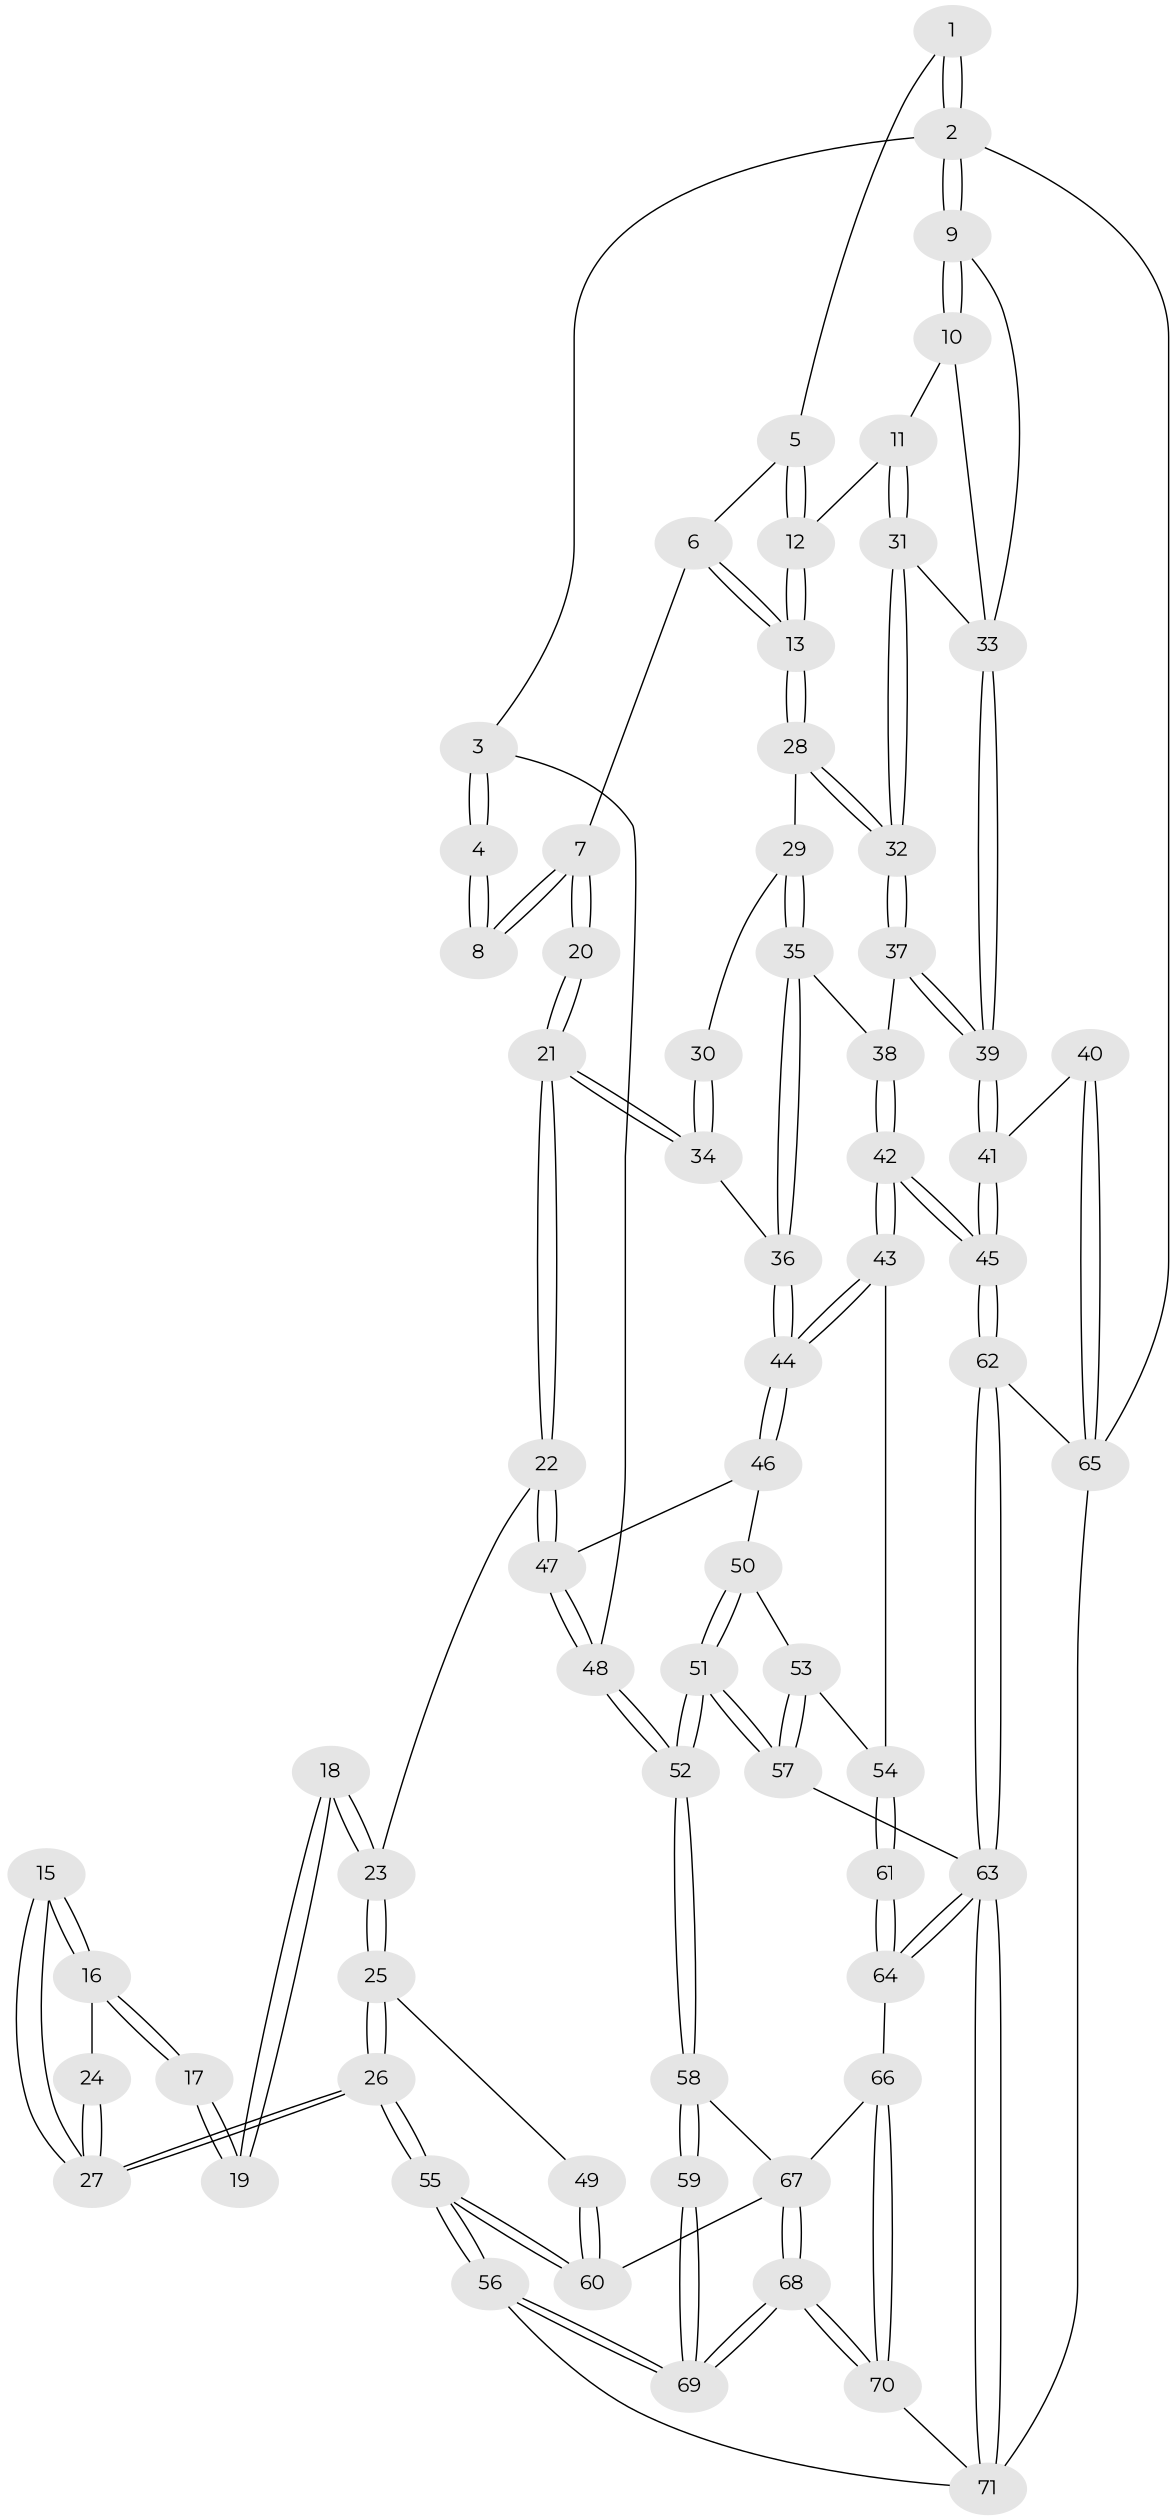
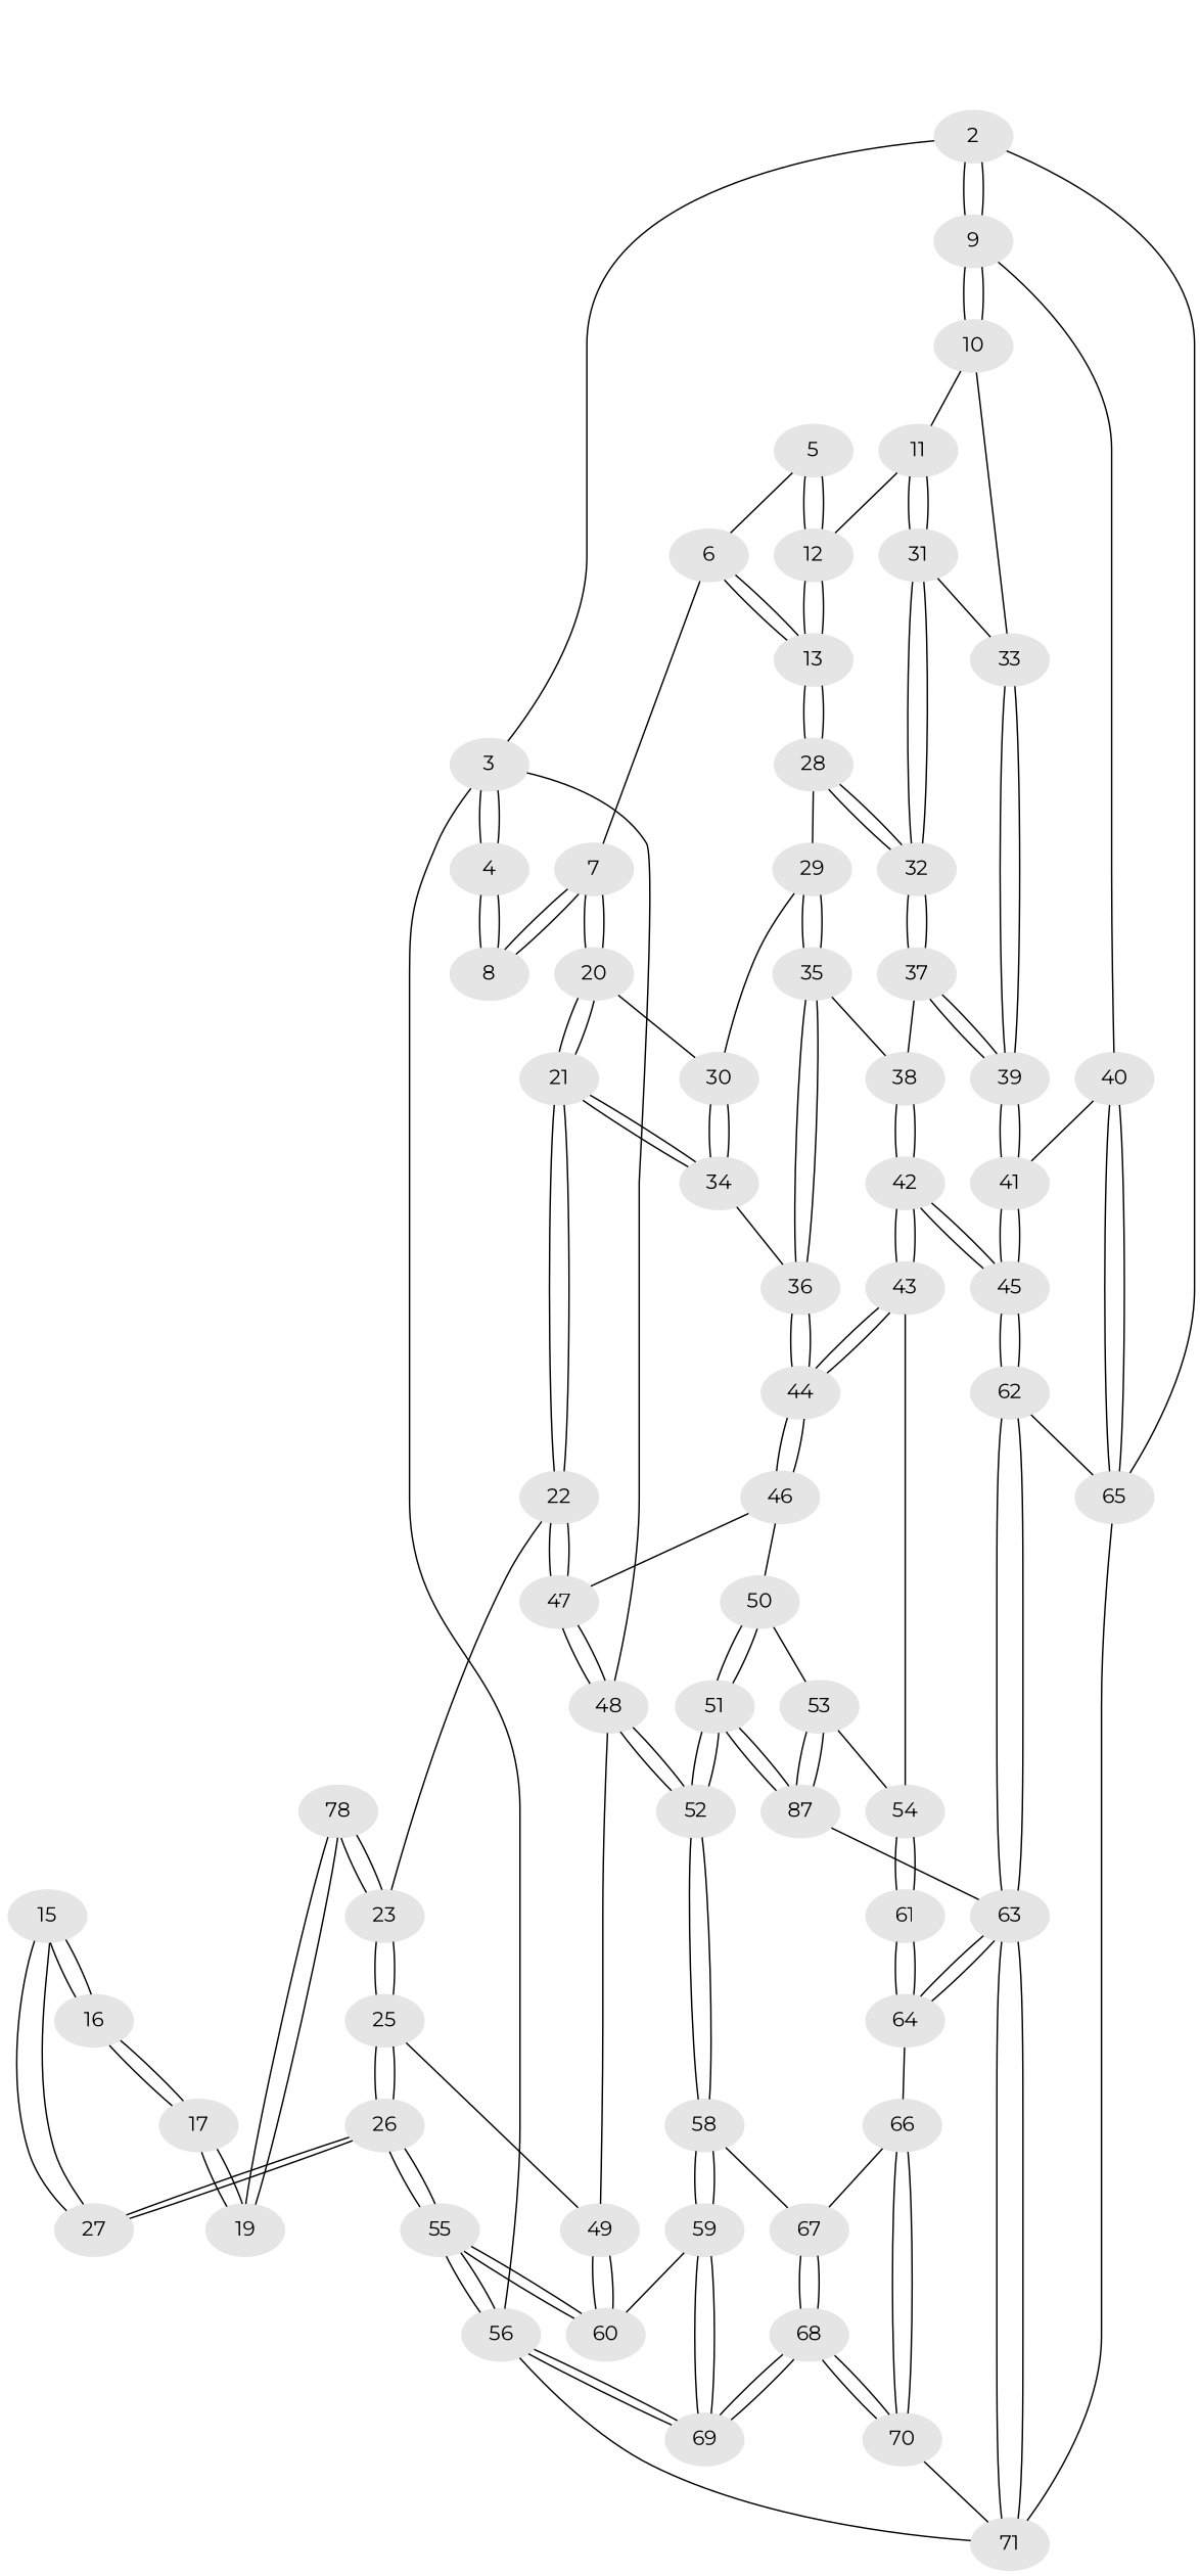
  graph {
    fontname=Montserrat
    node [color=gray90 fontname=Montserrat style=filled]
    edge [fontname=Montserrat]
-   1
    2
    5
    3
    9
    65
    6
    12
    4
    56
    48
    10
    40
    71
    8
    15
    16
    27
    69
    7
    13
    20
    28
    21
    30
    11
    33
    41
    31
    39
    32
    29
-   18
+   18 [label=78]
    19
    23
    17
-   24
    25
    22
    34
    47
    36
    26
    49
    55
    60
    35
    37
    38
    44
    42
    46
    45
    43
    62
    54
    61
    50
    63
    51
    53
    52
    58
-   57
+   57 [label=87]
    59
    67
    64
    68
    66
    70
-   1 -- 2
-   1 -- 2
-   1 -- 5
    2 -- 3
    2 -- 9
    2 -- 9
    2 -- 65
    5 -- 6
    5 -- 12
    5 -- 12
    3 -- 4
    3 -- 4
+   3 -- 56
    3 -- 48
    9 -- 10
    9 -- 10
-   9 -- 33
+   9 -- 40
    65 -- 71
    6 -- 7
    6 -- 13
    6 -- 13
    12 -- 13
    12 -- 13
    4 -- 8
    4 -- 8
    56 -- 71
    56 -- 69
    56 -- 69
+   48 -- 49
    48 -- 52
    48 -- 52
    10 -- 11
    10 -- 33
    40 -- 65
    40 -- 65
    40 -- 41
    15 -- 16
    15 -- 16
    15 -- 27
    15 -- 27
    16 -- 17
    16 -- 17
-   16 -- 24
    7 -- 8
    7 -- 8
    7 -- 20
    7 -- 20
    13 -- 28
    13 -- 28
    20 -- 21
    20 -- 21
+   20 -- 30
    28 -- 32
    28 -- 32
    28 -- 29
    21 -- 22
    21 -- 22
    21 -- 34
    21 -- 34
    30 -- 34
    30 -- 34
    11 -- 12
    11 -- 31
    11 -- 31
    33 -- 39
    33 -- 39
    41 -- 45
    41 -- 45
    31 -- 33
    31 -- 32
    31 -- 32
    39 -- 41
    39 -- 41
    32 -- 37
    32 -- 37
    29 -- 30
    29 -- 35
    29 -- 35
    18 -- 19
    18 -- 19
    18 -- 23
    18 -- 23
    23 -- 25
    23 -- 25
    17 -- 19
    17 -- 19
-   24 -- 27
-   24 -- 27
    25 -- 26
    25 -- 26
    25 -- 49
    22 -- 23
    22 -- 47
    22 -- 47
    34 -- 36
    47 -- 48
    47 -- 48
    36 -- 44
    36 -- 44
    26 -- 27
    26 -- 27
    26 -- 55
    26 -- 55
    49 -- 60
    49 -- 60
    55 -- 56
    55 -- 56
    55 -- 60
    55 -- 60
    35 -- 36
    35 -- 36
    35 -- 38
    37 -- 39
    37 -- 39
    37 -- 38
    38 -- 42
    38 -- 42
    44 -- 46
    44 -- 46
    42 -- 45
    42 -- 45
    42 -- 43
    42 -- 43
    46 -- 47
    46 -- 50
    45 -- 62
    45 -- 62
    43 -- 44
    43 -- 44
    43 -- 54
    62 -- 65
    62 -- 63
    62 -- 63
    54 -- 61
    54 -- 61
    61 -- 64
    61 -- 64
    50 -- 51
    50 -- 51
    50 -- 53
    63 -- 71
    63 -- 71
    63 -- 64
    63 -- 64
    51 -- 52
    51 -- 52
    51 -- 57
    51 -- 57
    53 -- 54
    53 -- 57
    53 -- 57
    52 -- 58
    52 -- 58
    58 -- 59
    58 -- 59
    58 -- 67
    57 -- 63
    59 -- 69
    59 -- 69
-   67 -- 60
+   59 -- 60
    67 -- 68
    67 -- 68
    64 -- 66
    68 -- 69
    68 -- 69
    68 -- 70
    68 -- 70
    66 -- 67
    66 -- 70
    66 -- 70
    70 -- 71
  }
